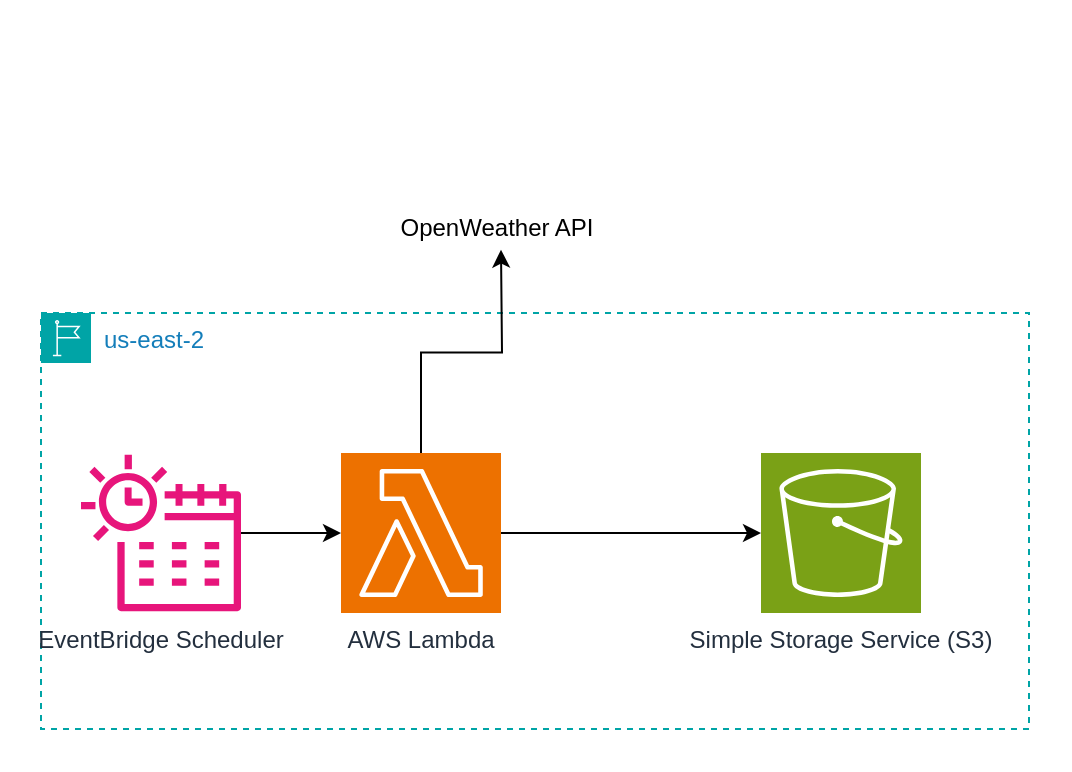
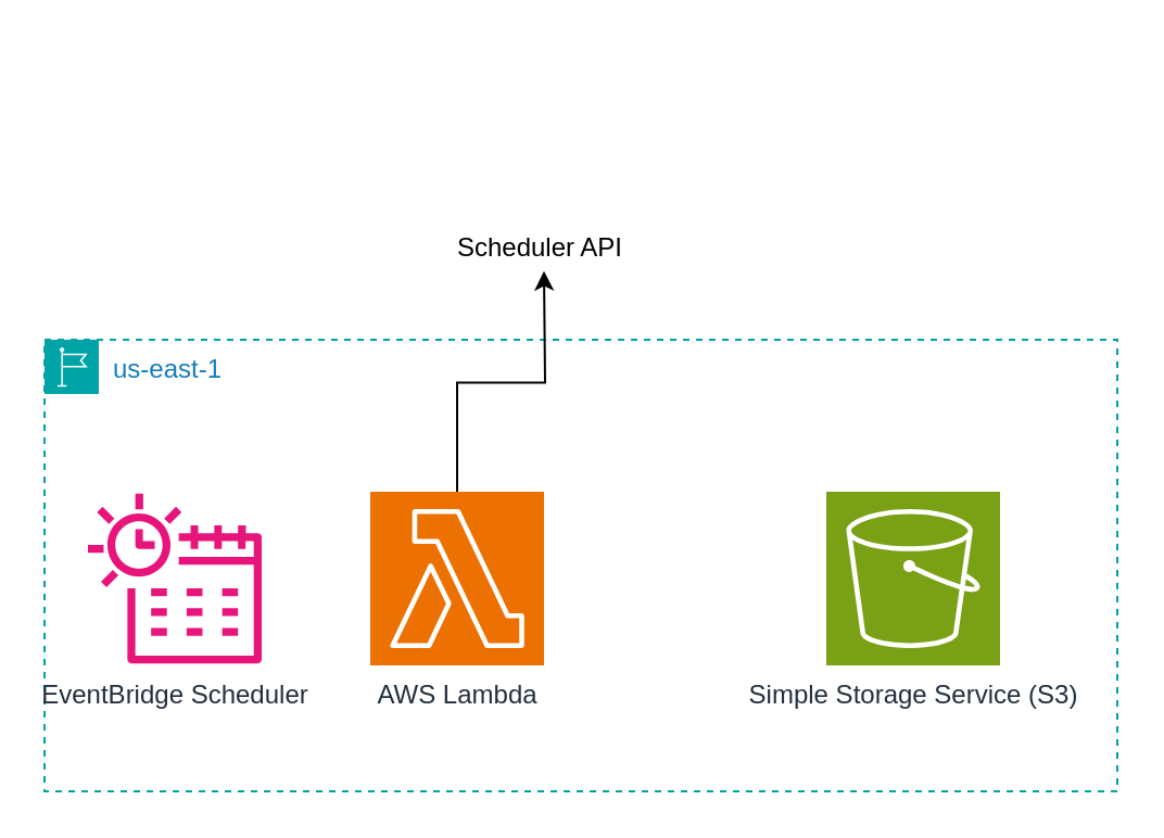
  <mxCell id="0" />
  <mxCell id="1" parent="0" />
- <mxCell id="2" value="us-east-2" style="points=[[0,0],[0.25,0],[0.5,0],[0.75,0],[1,0],[1,0.25],[1,0.5],[1,0.75],[1,1],[0.75,1],[0.5,1],[0.25,1],[0,1],[0,0.75],[0,0.5],[0,0.25]];outlineConnect=0;gradientColor=none;html=1;whiteSpace=wrap;fontSize=12;fontStyle=0;container=1;pointerEvents=0;collapsible=0;recursiveResize=0;shape=mxgraph.aws4.group;grIcon=mxgraph.aws4.group_region;strokeColor=#00A4A6;fillColor=none;verticalAlign=top;align=left;spacingLeft=30;fontColor=#147EBA;dashed=1;" vertex="1" parent="1"><mxGeometry x="20" y="156" width="494" height="208" as="geometry" /></mxCell>
+ <mxCell id="2" value="us-east-1" style="points=[[0,0],[0.25,0],[0.5,0],[0.75,0],[1,0],[1,0.25],[1,0.5],[1,0.75],[1,1],[0.75,1],[0.5,1],[0.25,1],[0,1],[0,0.75],[0,0.5],[0,0.25]];outlineConnect=0;gradientColor=none;html=1;whiteSpace=wrap;fontSize=12;fontStyle=0;container=1;pointerEvents=0;collapsible=0;recursiveResize=0;shape=mxgraph.aws4.group;grIcon=mxgraph.aws4.group_region;strokeColor=#00A4A6;fillColor=none;verticalAlign=top;align=left;spacingLeft=30;fontColor=#147EBA;dashed=1;" vertex="1" parent="1"><mxGeometry x="20" y="156" width="494" height="208" as="geometry" /></mxCell>
  <mxCell id="3" value="Simple Storage Service (S3)" style="sketch=0;points=[[0,0,0],[0.25,0,0],[0.5,0,0],[0.75,0,0],[1,0,0],[0,1,0],[0.25,1,0],[0.5,1,0],[0.75,1,0],[1,1,0],[0,0.25,0],[0,0.5,0],[0,0.75,0],[1,0.25,0],[1,0.5,0],[1,0.75,0]];outlineConnect=0;fontColor=#232F3E;fillColor=#7AA116;strokeColor=#ffffff;dashed=0;verticalLabelPosition=bottom;verticalAlign=top;align=center;html=1;fontSize=12;fontStyle=0;aspect=fixed;shape=mxgraph.aws4.resourceIcon;resIcon=mxgraph.aws4.s3;" vertex="1" parent="2"><mxGeometry x="360" y="70" width="80" height="80" as="geometry" /></mxCell>
- <mxCell id="4" style="edgeStyle=orthogonalEdgeStyle;rounded=0;orthogonalLoop=1;jettySize=auto;html=1;" edge="1" parent="2" source="5" target="7"><mxGeometry relative="1" as="geometry" /></mxCell>
  <mxCell id="5" value="EventBridge Scheduler" style="sketch=0;outlineConnect=0;fontColor=#232F3E;gradientColor=none;fillColor=#E7157B;strokeColor=none;dashed=0;verticalLabelPosition=bottom;verticalAlign=top;align=center;html=1;fontSize=12;fontStyle=0;aspect=fixed;pointerEvents=1;shape=mxgraph.aws4.eventbridge_scheduler;" vertex="1" parent="2"><mxGeometry x="20" y="70" width="80" height="80" as="geometry" /></mxCell>
- <mxCell id="6" style="edgeStyle=orthogonalEdgeStyle;rounded=0;orthogonalLoop=1;jettySize=auto;html=1;" edge="1" parent="2" source="7" target="3"><mxGeometry relative="1" as="geometry" /></mxCell>
  <mxCell id="7" value="AWS Lambda" style="sketch=0;points=[[0,0,0],[0.25,0,0],[0.5,0,0],[0.75,0,0],[1,0,0],[0,1,0],[0.25,1,0],[0.5,1,0],[0.75,1,0],[1,1,0],[0,0.25,0],[0,0.5,0],[0,0.75,0],[1,0.25,0],[1,0.5,0],[1,0.75,0]];outlineConnect=0;fontColor=#232F3E;fillColor=#ED7100;strokeColor=#ffffff;dashed=0;verticalLabelPosition=bottom;verticalAlign=top;align=center;html=1;fontSize=12;fontStyle=0;aspect=fixed;shape=mxgraph.aws4.resourceIcon;resIcon=mxgraph.aws4.lambda;" vertex="1" parent="2"><mxGeometry x="150" y="70" width="80" height="80" as="geometry" /></mxCell>
- <mxCell id="8" value="OpenWeather API" style="shape=image;html=1;verticalAlign=top;verticalLabelPosition=bottom;labelBackgroundColor=#ffffff;imageAspect=0;aspect=fixed;image=https://cdn2.iconfinder.com/data/icons/weather-color-2/500/weather-02-128.png" vertex="1" parent="1"><mxGeometry x="208" y="20" width="80" height="80" as="geometry" /></mxCell>
+ <mxCell id="8" value="Scheduler API" style="shape=image;html=1;verticalAlign=top;verticalLabelPosition=bottom;labelBackgroundColor=#ffffff;imageAspect=0;aspect=fixed;image=https://cdn2.iconfinder.com/data/icons/weather-color-2/500/weather-02-128.png" vertex="1" parent="1"><mxGeometry x="208" y="20" width="80" height="80" as="geometry" /></mxCell>
  <mxCell id="9" style="edgeStyle=orthogonalEdgeStyle;rounded=0;orthogonalLoop=1;jettySize=auto;html=1;" edge="1" parent="1" source="7"><mxGeometry relative="1" as="geometry"><mxPoint x="250" y="124.32" as="targetPoint" /></mxGeometry></mxCell>
